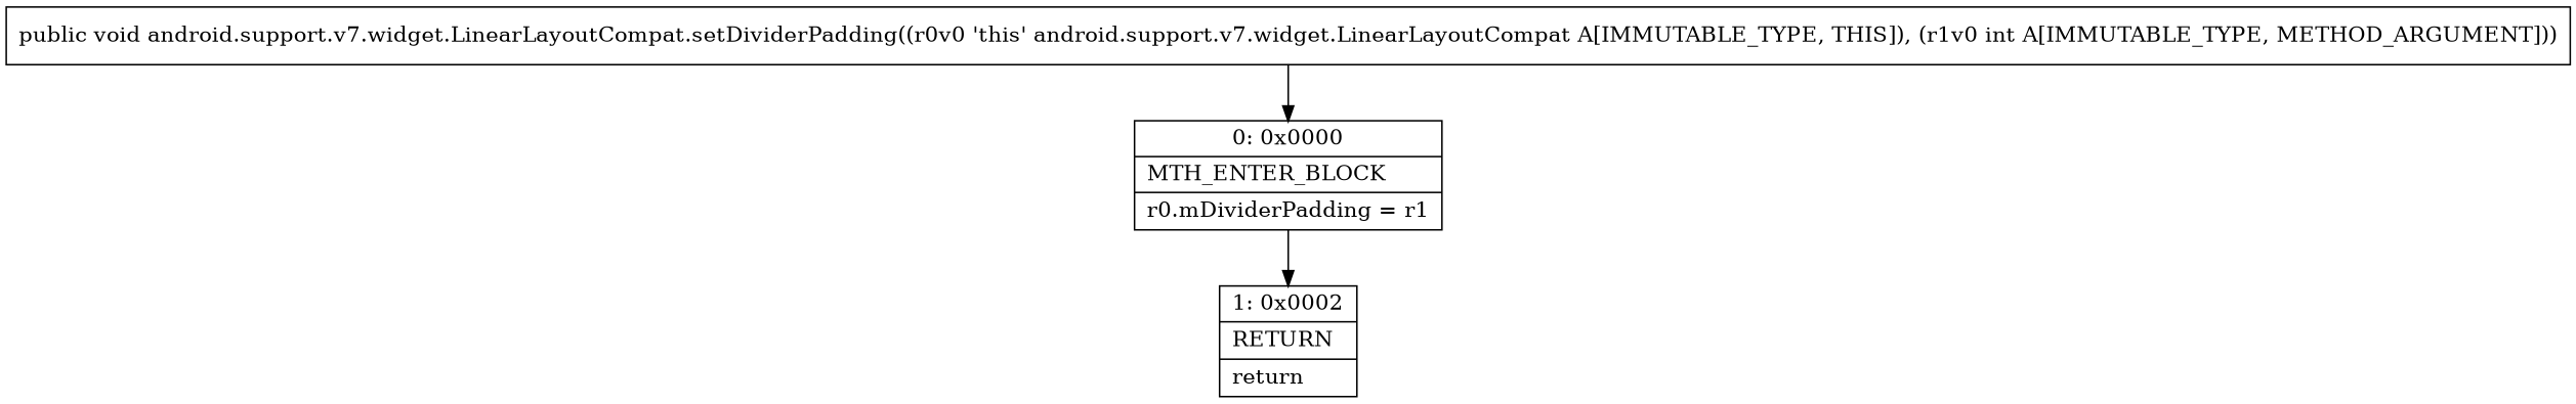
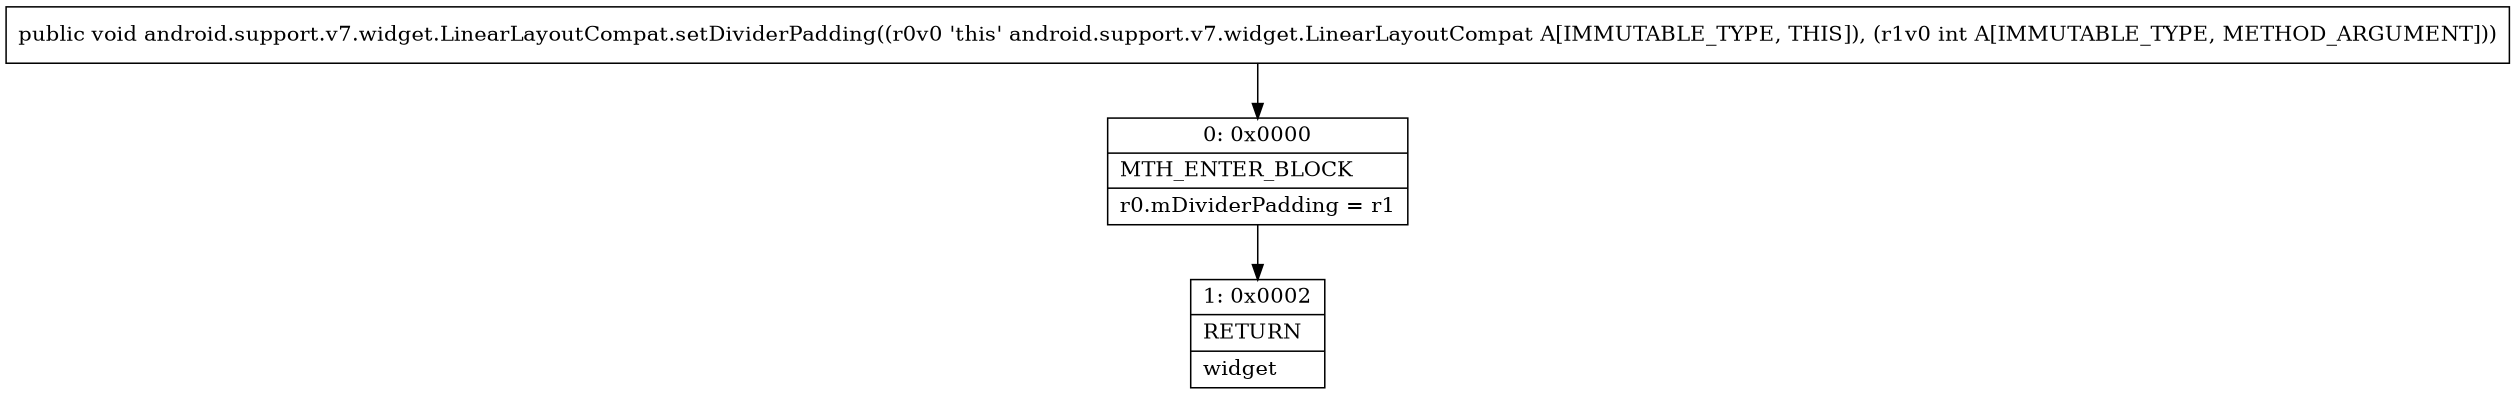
  digraph {
    node [shape=record]
    n1 [label="{0\:\ 0x0000|MTH_ENTER_BLOCK\l|r0.mDividerPadding = r1\l}"]
-   n2 [label="{1\:\ 0x0002|RETURN\l|return\l}"]
+   n2 [label="{1\:\ 0x0002|RETURN\l|widget\l}"]
    n3 [label="{public void android.support.v7.widget.LinearLayoutCompat.setDividerPadding((r0v0 'this' android.support.v7.widget.LinearLayoutCompat A[IMMUTABLE_TYPE, THIS]), (r1v0 int A[IMMUTABLE_TYPE, METHOD_ARGUMENT])) }"]
    n1 -> n2
    n3 -> n1
  }
